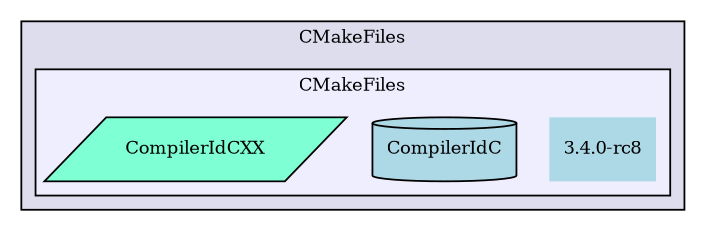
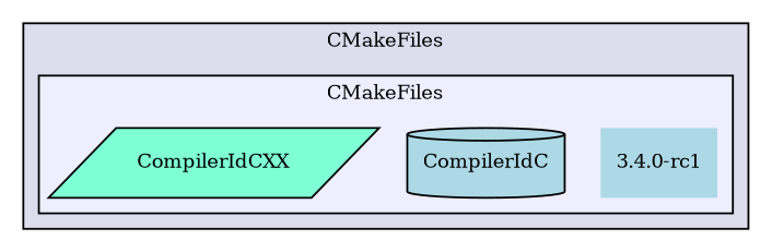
  digraph {
    compound=true
    fontname="DejaVu Serif"
    node [fontname="DejaVu Serif" fontsize=10 style=filled fillcolor=lightblue color=black]
-   n1 [label="3.4.0-rc8" shape=plaintext color=""]
+   n1 [label="3.4.0-rc1" shape=plaintext color=""]
    n2 [label=CompilerIdC shape=cylinder]
    n3 [fillcolor=aquamarine label=CompilerIdCXX shape=parallelogram]
    subgraph cluster_1 {
      bgcolor="#ddddee"
      fontsize=10
      label=CMakeFiles
      pencolor=black
      subgraph cluster_2 {
        bgcolor="#eeeeff"
        fontsize=10
        pencolor=black
        n1
        n2
        n3
      }
    }
  }
